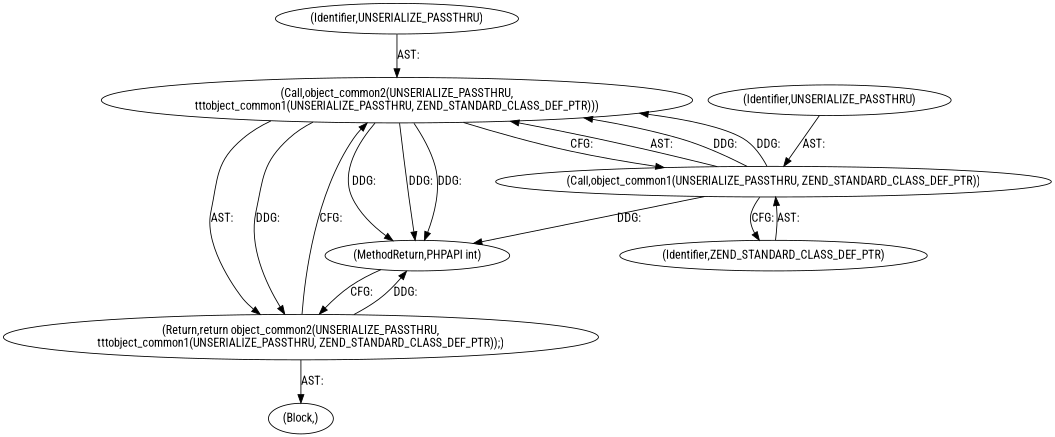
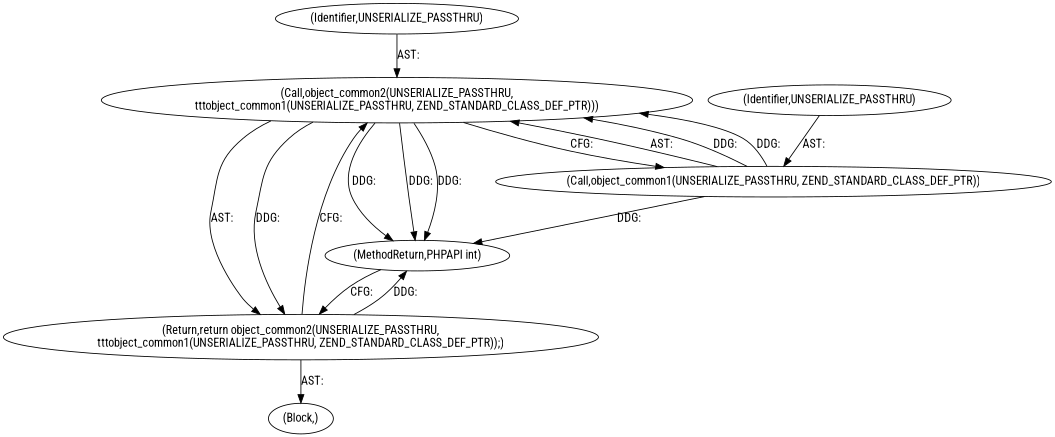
  digraph {
    fontname="Roboto Condensed"
    node [fontname="Roboto Condensed"]
    edge [fontname="Roboto Condensed"]
    n1 [label="(Call,object_common2(UNSERIALIZE_PASSTHRU,\n\t\t\tobject_common1(UNSERIALIZE_PASSTHRU, ZEND_STANDARD_CLASS_DEF_PTR)))"]
    n2 [label="(Call,object_common1(UNSERIALIZE_PASSTHRU, ZEND_STANDARD_CLASS_DEF_PTR))"]
    n3 [label="(Return,return object_common2(UNSERIALIZE_PASSTHRU,\n\t\t\tobject_common1(UNSERIALIZE_PASSTHRU, ZEND_STANDARD_CLASS_DEF_PTR));)"]
    n4 [label="(MethodReturn,PHPAPI int)"]
-   n5 [label="(Identifier,ZEND_STANDARD_CLASS_DEF_PTR)"]
    n6 [label="(Block,)"]
    n7 [label="(Identifier,UNSERIALIZE_PASSTHRU)"]
    n8 [label="(Identifier,UNSERIALIZE_PASSTHRU)"]
    n1 -> n2 [label="CFG: "]
    n1 -> n3 [label="AST: "]
    n1 -> n3 [label="DDG: "]
    n1 -> n4 [label="DDG: "]
    n1 -> n4 [label="DDG: "]
    n1 -> n4 [label="DDG: "]
    n2 -> n1 [label="AST: "]
    n2 -> n1 [label="DDG: "]
    n2 -> n1 [label="DDG: "]
    n2 -> n4 [label="DDG: "]
-   n2 -> n5 [label="CFG: "]
    n3 -> n1 [label="CFG: "]
    n3 -> n4 [label="DDG: "]
    n3 -> n6 [label="AST: "]
    n4 -> n3 [label="CFG: "]
-   n5 -> n2 [label="AST: "]
    n7 -> n1 [label="AST: "]
    n8 -> n2 [label="AST: "]
  }
